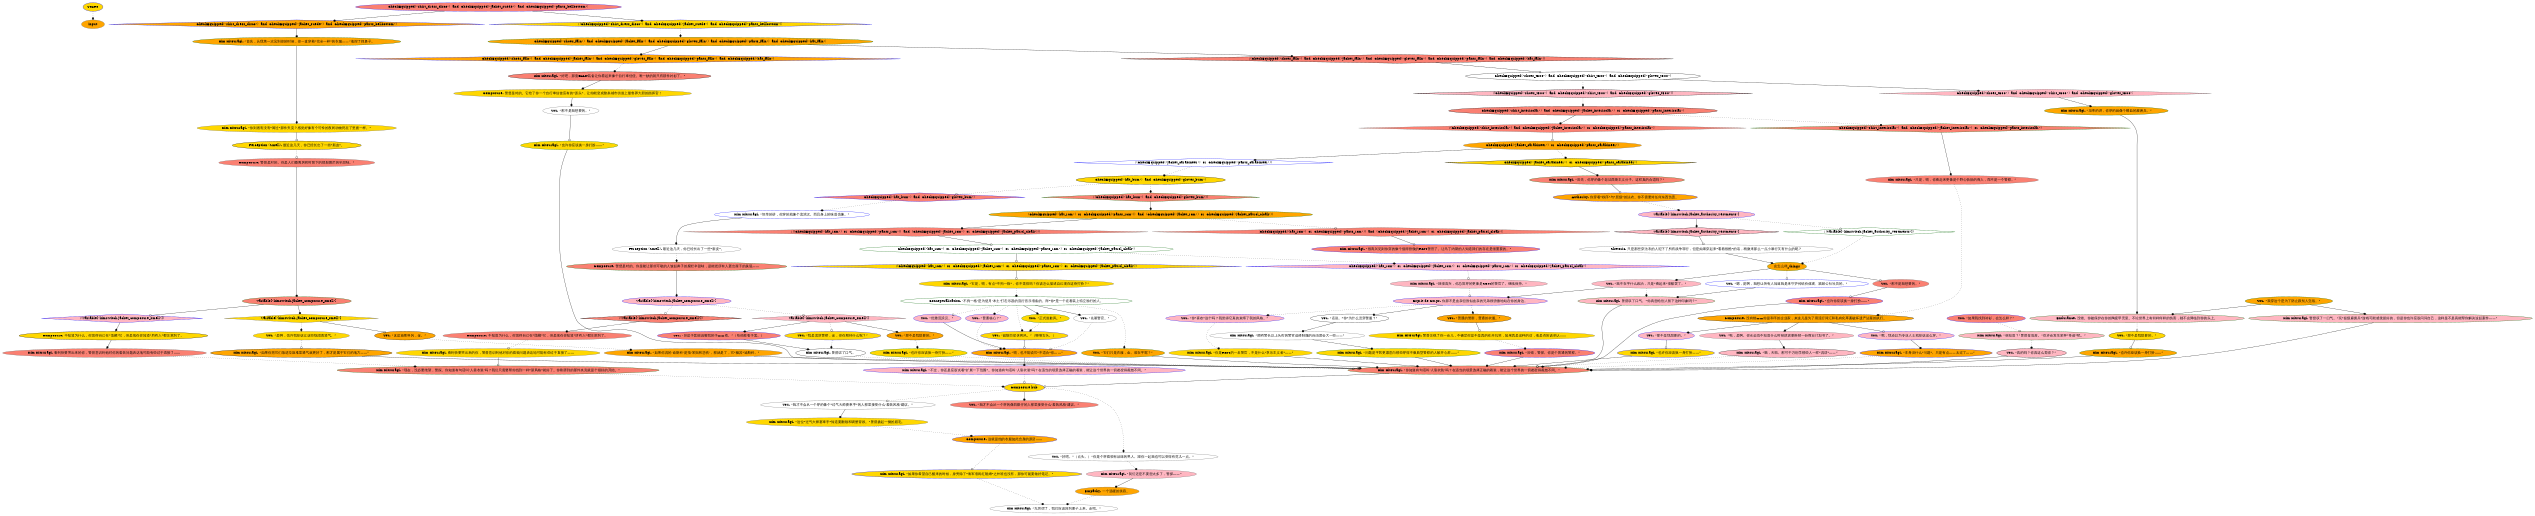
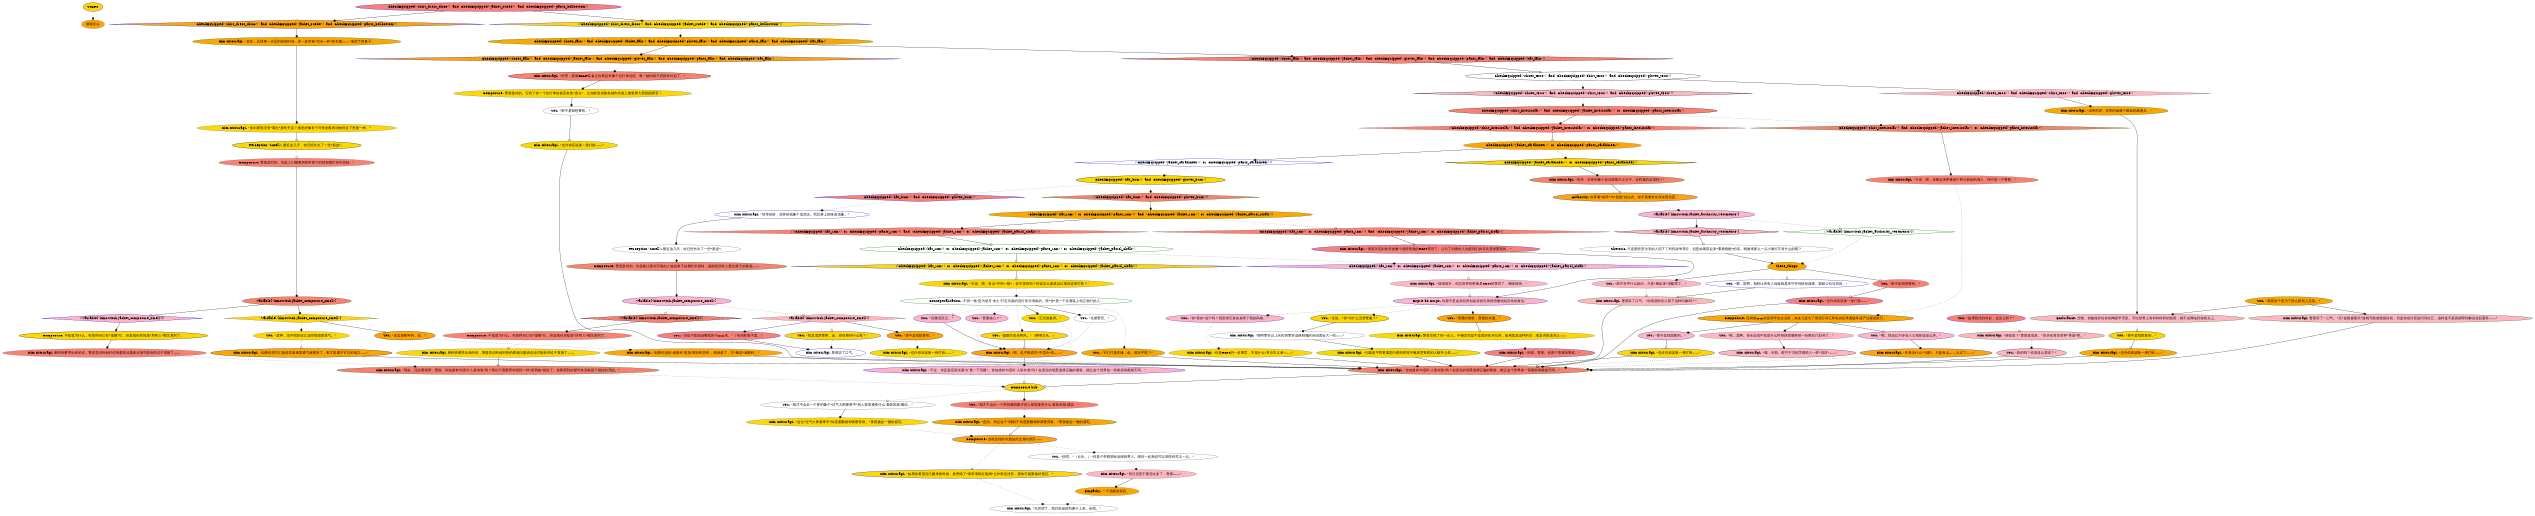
  digraph {
    node [color=blue fillcolor=gold style=filled]
    edge [arrowhead=diamond style=solid]
    n1 [label=START]
-   n2 [color=gray40 fillcolor=orange label=input]
+   n2 [color=gray40 fillcolor=orange label="咂咂舌头"]
    n3 [color=darkgreen fillcolor=orange label="(CheckEquipped(\"hat_rcm\")  or  CheckEquipped(\"pants_rcm\"))  and  (CheckEquipped(\"jacket_rcm\")  or  CheckEquipped(\"jacket_patrol_cloak\"))"]
    n4 [color=gray40 fillcolor=salmon label="(CheckEquipped(\"hat_rcm\")  or  CheckEquipped(\"pants_rcm\"))  and  (CheckEquipped(\"jacket_rcm\")  or  CheckEquipped(\"jacket_patrol_cloak\"))" shape=diamond]
    n5 [color=gray40 fillcolor=salmon label="!((CheckEquipped(\"hat_rcm\")  or  CheckEquipped(\"pants_rcm\"))  and  (CheckEquipped(\"jacket_rcm\")  or  CheckEquipped(\"jacket_patrol_cloak\")))" shape=diamond]
    n6 [fillcolor=salmon label="Kim Kitsuragi: “很高兴见到你穿的像个值得骄傲的RCM警官了。让马丁内斯的人知道我们的存在是很重要的。”"]
    n7 [color=darkgreen fillcolor=white label="CheckEquipped(\"hat_rcm\")  or  CheckEquipped(\"jacket_rcm\")  or  CheckEquipped(\"pants_rcm\")  or  CheckEquipped(\"jacket_patrol_cloak\")"]
    n8 [fillcolor=lightpink label="Esprit de Corps: 你那不是血亲但胜似血亲的兄弟很骄傲地站在你的身边。"]
    n9 [fillcolor=lightpink label="CheckEquipped(\"hat_rcm\")  or  CheckEquipped(\"jacket_rcm\")  or  CheckEquipped(\"pants_rcm\")  or  CheckEquipped(\"jacket_patrol_cloak\")" shape=diamond]
    n10 [label="!(CheckEquipped(\"hat_rcm\")  or  CheckEquipped(\"jacket_rcm\")  or  CheckEquipped(\"pants_rcm\")  or  CheckEquipped(\"jacket_patrol_cloak\"))" shape=diamond]
    n11 [color=black label="CheckEquipped(\"hat_bum\")  and  CheckEquipped(\"gloves_bum\")"]
    n12 [fillcolor=salmon label="CheckEquipped(\"hat_bum\")  and  CheckEquipped(\"gloves_bum\")" shape=diamond]
    n13 [color=darkgreen fillcolor=salmon label="!(CheckEquipped(\"hat_bum\")  and  CheckEquipped(\"gloves_bum\"))" shape=diamond]
    n14 [fillcolor=white label="Kim Kitsuragi: “坦率的讲，你穿的就像个流浪汉。而且身上的味道也像。”"]
    n15 [color=gray40 fillcolor=white label="Perception (Smell): 最近这几天，你已经长出了一些*新皮*。"]
    n16 [fillcolor=lightpink label="You: “优雅流浪汉。”"]
    n17 [fillcolor=orange label="Kim Kitsuragi: “呃，也不能说它*不适合*你……”"]
    n18 [fillcolor=lightpink label="Kim Kitsuragi: “不过，你还是应该试着*扩展一下范围*。你知道有句话叫‘人靠衣装’吗？在适当的场景选择正确的着装，能让这个世界的一切都变得截然不同。”"]
    n19 [color=gray40 fillcolor=lightpink label="You: “呃，是啊。你永远也不知道什么时候就需要推销一份商业计划书了。”"]
    n20 [color=black fillcolor=lightpink label="Kim Kitsuragi: “哦，天啦。那可千万别学那些人一样*说话*……”"]
    n21 [color=darkgreen fillcolor=salmon label="Kim Kitsuragi: “你知道有句话叫‘人靠衣装’吗？在适当的场景选择正确的着装，能让这个世界的一切都变得截然不同。”"]
    n22 [color=gray40 label="Composure: 警督是对的。它给了你一个自行車信使应有的*派头*，让你能变成整条城市街道上最鲁莽大胆的指挥官！"]
    n23 [color=gray40 fillcolor=white label="You: “那不是我想要的。”"]
    n24 [color=darkgreen label="Kim Kitsuragi: “也许你应该换一身打扮……”"]
    n25 [fillcolor=salmon label="You: “如果我找到衬衫，会怎么样？”"]
    n26 [color=darkgreen fillcolor=lightpink label="Kim Kitsuragi: “谁知道？”警督耸耸肩。“也许会发生某种*奇迹*吧。”"]
    n27 [color=gray40 fillcolor=orange label="CheckEquipped(\"jacket_carabineer\")  or  CheckEquipped(\"pants_carabineer\")"]
    n28 [color=black label="CheckEquipped(\"jacket_carabineer\")  or  CheckEquipped(\"pants_carabineer\")" shape=diamond]
    n29 [fillcolor=white label="!(CheckEquipped(\"jacket_carabineer\")  or  CheckEquipped(\"pants_carabineer\"))" shape=diamond]
    n30 [color=darkgreen fillcolor=salmon label="Kim Kitsuragi: “首先，你穿的像个老法西斯主义分子。这样真的合适吗？”"]
    n31 [fillcolor=orange label="Authority: 你穿着*秩序*与*层级*的法衣。你不需要对任何东西负责。"]
    n32 [label="Composure hub"]
    n33 [color=gray40 fillcolor=salmon label="You: “我才不会从一个穿的像四眼仔的人那里接受什么‘着装风格’建议。”"]
    n34 [color=gray40 fillcolor=white label="You: “我才不会从一个穿的像个*过气大师赛車手*的人那里接受什么‘着装风格’建议。”"]
    n35 [color=gray40 fillcolor=white label="You: “好吧。”（点头。）“你是个穿着很有品味的男人。跟你一起我也可以变得有范儿一点。”"]
    n36 [color=darkgreen fillcolor=orange label="Kim Kitsuragi: “首先，从我第一次见到你的时候，你一直穿着*完全一样*的衣服……”他捏了捏鼻子。"]
    n37 [color=gray40 label="Kim Kitsuragi: “你到底有没有*闻过*那件夹克？感觉好像有个可怜的夜间动物死在了里面一样。”"]
    n38 [color=black label="Perception (Smell): 最近这几天，你已经长出了一些*新皮*。"]
    n39 [color=gray40 fillcolor=salmon label="Composure: 警督是对的。你是人们撤离房间时留下的那股腐烂的辛甜味。”"]
    n40 [color=black fillcolor=orange label="You: “普通的警察，普通的衣服。”"]
    n41 [color=gray40 label="Kim Kitsuragi: 警督注视了你一会儿，不确定你是不是真的在开玩笑，如果真是这样的话，他是否应该承认……"]
    n42 [fillcolor=salmon label="Kim Kitsuragi: “没错，警探。你是个普通的警察。”"]
    n43 [fillcolor=lightpink label="You: “你*喜欢*这个吗？我觉得它真的束缚了我的风格。”"]
    n44 [color=gray40 label="Kim Kitsuragi: “你是RCM的一名警官，不是什么*享乐主义者*……”"]
    n45 [color=darkgreen fillcolor=orange label="Kim Kitsuragi: “坦率的讲，你穿的就像个嗜血的雇佣兵。”"]
    n46 [color=darkgreen fillcolor=lightpink label="Endurance: 没错。你被保护在你的陶瓷甲壳里。不论世界上有何种何样的伤害，都不会降临到你的头上。"]
    n47 [color=black label="You: “那不是我想要的。”"]
+   n48 [color=darkgreen fillcolor=orange label="Kim Kitsuragi: “是的。而且这个‘四眼仔’知道要翻领和调整背衩。”警督扬起一侧的眉毛。"]
    n49 [fillcolor=orange label="Composure: 这就是他的衣服如此合身的原因……"]
    n50 [label="Kim Kitsuragi: “如果你希望自己醒来的时候，身旁除了*海军准将红朗姆*之外谁也没有，那你可能要做好笔记。”"]
    n51 [color=gray40 fillcolor=white label="Kim Kitsuragi: “无所谓了，我们应该回到案子上来。走吧。”"]
    n52 [color=darkgreen fillcolor=lightpink label="Kim Kitsuragi: 警督叹了口气。“你真想给别人留下这种印象吗？”"]
    n53 [fillcolor=lightpink label="Variable[\"kimswitch.jacket_authority_vestments\"]"]
    n54 [color=black fillcolor=lightpink label="Variable[\"kimswitch.jacket_authority_vestments\"]" shape=diamond]
    n55 [color=darkgreen fillcolor=white label="!(Variable[\"kimswitch.jacket_authority_vestments\"])" shape=diamond]
    n56 [color=gray40 fillcolor=white label="Rhetoric: 只是那些穿法衣的人犯下了所有战争罪行，但是如果穿起来*看着很酷*的话，稍微来那么一点小暴行又有什么的呢？"]
-   n57 [color=darkgreen fillcolor=orange label="会怎么样_things"]
+   n57 [color=darkgreen fillcolor=orange label=these_things]
    n58 [color=gray40 fillcolor=salmon label="You: “那不是我想要的。”"]
    n59 [color=gray40 fillcolor=lightpink label="You: “我不在乎什么政治，只是*看起来*很酷罢了。”"]
    n60 [fillcolor=white label="You: “嗯，是啊，我想让所有人知道我是来守护传统价值观、践踏公社社员的。”"]
    n61 [color=black fillcolor=orange label="Composure: 没有错——你是和平的企业家，来这儿是为了用流行词汇和私有化草案破坏遗产法案的执行。"]
    n62 [fillcolor=lightpink label="You: “哦，我还以为专业人士就应该这么穿。”"]
    n63 [fillcolor=lightpink label="You: “那不是我想要的。”"]
    n64 [fillcolor=orange label="Kim Kitsuragi: “本身没什么*问题*。只是有点……太过了……”"]
    n65 [label="Kim Kitsuragi: “也许你应该换一身打扮……”"]
    n66 [color=black label="Composure: 不知道为什么，你觉得自己在*隐藏*它，但是现在你知道*所有人*都注意到了。"]
    n67 [color=gray40 fillcolor=salmon label="Kim Kitsuragi: 看到快要哭出来的你，警督意识到他对你的着装问题表达地可能有些过于直接了……"]
    n68 [color=darkgreen fillcolor=salmon label="Kim Kitsuragi: “现在，没必要绝望，警探。你知道有句话叫‘人靠衣装’吗？我们只需要帮你找到一种*新风格*就好了。你刚弄到的那件夹克就是个很好的开始。”"]
-   n69 [color=black fillcolor=white label="You: “话说，*你*为什么没穿警服？”"]
+   n69 [color=black label="You: “话说，*你*为什么没穿警服？”"]
    n70 [color=gray40 fillcolor=white label="Kim Kitsuragi: “拥有警长以上头衔的警官选择制服的自由度会大一些……”"]
    n71 [color=darkgreen label="Kim Kitsuragi: “问题是平民更愿意向那些穿得不像典型警察的人敞开心扉……”"]
    n72 [color=darkgreen fillcolor=salmon label="Composure: 警督是对的。你是能让那些可敬的人皱起鼻子的腐烂辛甜味，是能把所有人轰出屋子的臭屁……"]
    n73 [fillcolor=lightpink label="Variable[\"kimswitch.jacket_composure_smell\"]"]
    n74 [fillcolor=salmon label="You: “但是手套能温暖我的手——看。”（给他看看手套。）"]
-   n75 [color=black fillcolor=white label="Kim Kitsuragi: 警督叹了口气。"]
+   n75 [fillcolor=white label="Kim Kitsuragi: 警督叹了口气。"]
    n76 [fillcolor=lightpink label="You: “普通核心？”"]
    n77 [color=black fillcolor=orange label="You: “这是迪斯科风，金。”"]
    n78 [color=gray40 fillcolor=orange label="Kim Kitsuragi: “如果你说的‘迪斯科’是指‘笨拙和悲伤’，那就是了，它*极其*迪斯科。”"]
    n79 [color=black fillcolor=salmon label="Kim Kitsuragi: “好吧，那套FALN装备让你看起来像个自行車信使。唯一缺的就只有那件衬衫了。”"]
    n80 [color=black fillcolor=salmon label="CheckEquipped(\"shirt_interisolar\")  and  CheckEquipped(\"jacket_interisolar\")  or  CheckEquipped(\"pants_interisolar\")"]
    n81 [color=darkgreen fillcolor=salmon label="CheckEquipped(\"shirt_interisolar\")  and  CheckEquipped(\"jacket_interisolar\")  or  CheckEquipped(\"pants_interisolar\")" shape=diamond]
    n82 [color=gray40 fillcolor=salmon label="!(CheckEquipped(\"shirt_interisolar\")  and  CheckEquipped(\"jacket_interisolar\")  or  CheckEquipped(\"pants_interisolar\"))" shape=diamond]
    n83 [color=gray40 fillcolor=salmon label="Kim Kitsuragi: “只是，呃，你看起来更像是个野心勃勃的商人，而不是一个警察。”"]
    n84 [color=darkgreen fillcolor=orange label="Kim Kitsuragi: “也许你应该换一身打扮……”"]
    n85 [color=darkgreen fillcolor=lightpink label="Kim Kitsuragi: 警督叹了一口气。“玩*超级雇佣兵*游戏可能感觉挺好的，但是你也许应该问问自己，这样是不是真能帮你解决这起案件……”"]
    n86 [color=darkgreen fillcolor=orange label="You: “它们只是衣服，金。谁在乎呢？”"]
    n87 [label="You: “超级巨星休闲风。”（咂咂舌头。）"]
    n88 [color=gray40 label="Kim Kitsuragi: “这位*过气大师赛車手*知道要翻领和调整背衩。”警督扬起一侧的眉毛。"]
    n89 [fillcolor=salmon label="CheckEquipped(\"shirt_dress_disco\")  and  CheckEquipped(\"jacket_suede\")  and  CheckEquipped(\"pants_bellbottom\")"]
    n90 [fillcolor=orange label="CheckEquipped(\"shirt_dress_disco\")  and  CheckEquipped(\"jacket_suede\")  and  CheckEquipped(\"pants_bellbottom\")" shape=diamond]
    n91 [label="!(CheckEquipped(\"shirt_dress_disco\")  and  CheckEquipped(\"jacket_suede\")  and  CheckEquipped(\"pants_bellbottom\"))" shape=diamond]
    n92 [color=black fillcolor=lightpink label="You: “真的吗？你真这么觉得？”"]
    n93 [color=darkgreen fillcolor=orange label="You: “我穿这个是为了防止跟别人交战。”"]
    n94 [fillcolor=salmon label="Kim Kitsuragi: “也许你应该换一身打扮……”"]
    n95 [color=gray40 fillcolor=lightpink label="Kim Kitsuragi: “我很高兴，你总算穿的更像是RCM的警官了。继续保持。”"]
    n96 [color=gray40 fillcolor=lightpink label="Variable[\"kimswitch.jacket_composure_smell\"]" shape=diamond]
    n97 [color=black fillcolor=salmon label="!(Variable[\"kimswitch.jacket_composure_smell\"])" shape=diamond]
    n98 [color=gray40 fillcolor=lightpink label="Kim Kitsuragi: “我们还是不要想太多了，警探……”"]
    n99 [color=gray40 fillcolor=orange label="Empathy: 一个温暖的笑容。"]
    n100 [color=black fillcolor=white label="CheckEquipped(\"shoes_t500\")  and  CheckEquipped(\"shirt_t500\")  and  CheckEquipped(\"gloves_t500\")"]
    n101 [color=gray40 fillcolor=lightpink label="CheckEquipped(\"shoes_t500\")  and  CheckEquipped(\"shirt_t500\")  and  CheckEquipped(\"gloves_t500\")" shape=diamond]
    n102 [color=black fillcolor=lightpink label="!(CheckEquipped(\"shoes_t500\")  and  CheckEquipped(\"shirt_t500\")  and  CheckEquipped(\"gloves_t500\"))" shape=diamond]
    n103 [color=darkgreen label="Kim Kitsuragi: “也许你应该换一身打扮……”"]
    n104 [color=gray40 label="You: “是啊，也许我应该让这些线团透透气。”"]
    n105 [color=black fillcolor=orange label="Kim Kitsuragi: “如果你把它们放进垃圾堆里透气就更好了，那才是属于它们的地方……”"]
    n106 [color=darkgreen fillcolor=orange label="CheckEquipped(\"shoes_faln\")  and  CheckEquipped(\"jacket_faln\")  and  CheckEquipped(\"gloves_faln\")  and  CheckEquipped(\"pants_faln\")  and  CheckEquipped(\"hat_faln\")"]
    n107 [fillcolor=orange label="CheckEquipped(\"shoes_faln\")  and  CheckEquipped(\"jacket_faln\")  and  CheckEquipped(\"gloves_faln\")  and  CheckEquipped(\"pants_faln\")  and  CheckEquipped(\"hat_faln\")" shape=diamond]
    n108 [color=black fillcolor=salmon label="!(CheckEquipped(\"shoes_faln\")  and  CheckEquipped(\"jacket_faln\")  and  CheckEquipped(\"gloves_faln\")  and  CheckEquipped(\"pants_faln\")  and  CheckEquipped(\"hat_faln\"))" shape=diamond]
    n109 [label="You: “我是流浪警察，金，你在期待什么呢？”"]
    n110 [color=darkgreen fillcolor=salmon label="Variable[\"kimswitch.jacket_composure_smell\"]"]
    n111 [color=gray40 label="Variable[\"kimswitch.jacket_composure_smell\"]" shape=diamond]
    n112 [fillcolor=lightpink label="!(Variable[\"kimswitch.jacket_composure_smell\"])" shape=diamond]
    n113 [color=gray40 fillcolor=white label="You: “先驱警官。”"]
    n114 [color=gray40 fillcolor=salmon label="Composure: 不知道为什么，你觉得自己在*隐藏*它，但是现在你知道*所有人*都注意到了。"]
    n115 [color=gray40 label="Kim Kitsuragi: 看到快要哭出来的你，警督意识到他对你的着装问题表达地可能有些过于直接了……"]
    n116 [color=darkgreen label="You: “正式道歉风。”"]
    n117 [color=black fillcolor=orange label="You: “那不是我想要的。”"]
    n118 [color=gray40 label="Kim Kitsuragi: “它是，呃，有点*不拘一格*，你不觉得吗？你该怎么描述自己现在这身打扮？”"]
    n119 [color=darkgreen fillcolor=white label="Conceptualization: ‘不拘一格’是为使用‘本土’打击乐器的流行音乐准备的。而*你*是一个在着装上特立独行的人。"]
    n1 -> n2 [style=dotted]
    n3 -> n4 [arrowhead=odot style=dotted]
    n3 -> n5 [arrowhead=dot]
    n4 -> n6 [arrowhead=odot]
    n5 -> n7 [arrowhead=odot]
-   n59 -> n8 [arrowhead=dot]
+   n6 -> n8 [arrowhead=dot]
    n7 -> n9 [style=dotted]
    n7 -> n10 [arrowhead=odot]
    n8 -> n40 [style=dotted]
    n8 -> n43 [style=dotted]
-   n8 -> n69 [arrowhead=dot]
+   n8 -> n69 [arrowhead=dot style=dotted]
    n9 -> n95 [arrowhead=odot style=dotted]
    n10 -> n118 [arrowhead=odot]
    n11 -> n12 [arrowhead=odot style=dotted]
    n11 -> n13 [style=dotted]
    n12 -> n14 [style=dotted]
    n13 -> n3
    n14 -> n15
    n15 -> n72 [style=dotted]
    n16 -> n17
    n17 -> n18 [arrowhead=dot]
    n18 -> n32 [arrowhead=odot style=dotted]
    n19 -> n20
    n20 -> n21 [arrowhead=odot style=dotted]
    n21 -> n32 [arrowhead=odot]
    n22 -> n23
    n23 -> n24 [arrowhead=odot]
    n24 -> n21 [arrowhead=odot]
    n25 -> n26 [arrowhead=odot style=dotted]
    n26 -> n92 [arrowhead=dot style=dotted]
    n27 -> n28 [arrowhead=dot style=dotted]
    n27 -> n29
    n28 -> n30 [arrowhead=dot]
    n29 -> n11 [arrowhead=dot style=dotted]
    n30 -> n31 [arrowhead=odot]
    n31 -> n53 [style=dotted]
    n32 -> n33 [arrowhead=dot]
    n32 -> n34 [arrowhead=odot style=dotted]
-   n32 -> n35 [style=dotted]
+   n49 -> n35 [style=dotted]
+   n33 -> n48 [style=dotted]
    n34 -> n88 [arrowhead=dot]
    n35 -> n98 [arrowhead=dot style=dotted]
    n36 -> n37
    n37 -> n38 [arrowhead=odot]
    n38 -> n39 [arrowhead=odot style=dotted]
    n39 -> n110 [arrowhead=dot]
    n40 -> n41 [arrowhead=odot]
    n41 -> n42 [arrowhead=dot style=dotted]
    n42 -> n21 [arrowhead=dot]
    n43 -> n44 [arrowhead=dot style=dotted]
    n44 -> n21
    n45 -> n46
    n46 -> n47 [arrowhead=odot style=dotted]
    n47 -> n84 [arrowhead=odot]
+   n48 -> n49 [arrowhead=odot]
    n49 -> n50 [arrowhead=odot style=dotted]
    n50 -> n51 [arrowhead=dot style=dotted]
    n52 -> n21 [arrowhead=odot]
    n53 -> n54
    n53 -> n55 [arrowhead=odot style=dotted]
    n54 -> n56 [arrowhead=odot]
    n55 -> n57 [arrowhead=dot style=dotted]
    n56 -> n57
    n57 -> n58 [arrowhead=odot]
    n57 -> n59
    n57 -> n60 [arrowhead=odot style=dotted]
    n58 -> n94 [arrowhead=odot]
-   n59 -> n52 [style=dotted]
-   n60 -> n52 [arrowhead=dot]
+   n59 -> n52 [arrowhead=odot style=dotted]
+   n60 -> n52 [arrowhead=odot]
    n61 -> n19
    n61 -> n62 [arrowhead=odot]
    n61 -> n63
    n62 -> n64 [arrowhead=dot]
    n63 -> n65 [arrowhead=odot]
    n64 -> n21 [arrowhead=dot style=dotted]
    n65 -> n21
    n66 -> n67
    n67 -> n68 [style=dotted]
    n68 -> n32 [style=dotted]
    n69 -> n70 [arrowhead=dot]
    n70 -> n71 [arrowhead=dot]
    n71 -> n21
    n72 -> n73
    n73 -> n96 [arrowhead=odot style=dotted]
    n73 -> n97 [arrowhead=odot style=dotted]
    n74 -> n75
    n75 -> n21 [style=dotted]
    n76 -> n17 [arrowhead=dot style=dotted]
-   n77 -> n78 [arrowhead=dot style=dotted]
+   n77 -> n78 [style=dotted]
    n78 -> n21 [arrowhead=odot]
    n79 -> n22
    n80 -> n81 [arrowhead=dot style=dotted]
    n80 -> n82 [arrowhead=dot]
    n81 -> n83
    n82 -> n27 [arrowhead=odot]
    n83 -> n61 [style=dotted]
    n84 -> n21
    n85 -> n21 [arrowhead=dot]
    n86 -> n21 [arrowhead=dot]
    n87 -> n17 [arrowhead=odot]
    n88 -> n49 [style=dotted]
    n89 -> n90 [arrowhead=dot]
    n89 -> n91
    n90 -> n36 [arrowhead=dot]
    n91 -> n106 [style=dotted]
    n92 -> n21 [arrowhead=dot]
    n93 -> n46 [arrowhead=dot]
    n93 -> n85
    n94 -> n21
    n95 -> n8 [arrowhead=odot style=dotted]
    n96 -> n74
    n96 -> n109 [arrowhead=odot style=dotted]
    n96 -> n117
    n97 -> n114 [arrowhead=dot]
    n98 -> n99 [arrowhead=dot]
    n99 -> n51 [arrowhead=dot style=dotted]
    n100 -> n101
    n100 -> n102 [style=dotted]
    n101 -> n45
    n102 -> n80 [style=dotted]
    n103 -> n21 [arrowhead=odot style=dotted]
    n104 -> n105 [arrowhead=odot style=dotted]
    n105 -> n21 [arrowhead=odot]
    n106 -> n107 [arrowhead=dot]
    n106 -> n108 [arrowhead=dot]
    n107 -> n79 [arrowhead=dot style=dotted]
    n108 -> n100 [arrowhead=odot]
    n109 -> n75 [style=dotted]
    n110 -> n111 [arrowhead=dot]
    n110 -> n112 [arrowhead=odot]
    n111 -> n77 [arrowhead=odot]
    n111 -> n104 [style=dotted]
    n112 -> n66
    n113 -> n17 [arrowhead=odot style=dotted]
    n114 -> n115 [arrowhead=odot style=dotted]
    n115 -> n68 [arrowhead=odot]
-   n116 -> n87 [style=dotted]
+   n116 -> n17 [style=dotted]
    n117 -> n103 [style=dotted]
    n118 -> n119 [arrowhead=dot style=dotted]
    n119 -> n16 [arrowhead=odot style=dotted]
    n119 -> n76 [arrowhead=dot style=dotted]
    n119 -> n86 [style=dotted]
    n119 -> n87 [arrowhead=dot style=dotted]
    n119 -> n113
    n119 -> n116
  }
